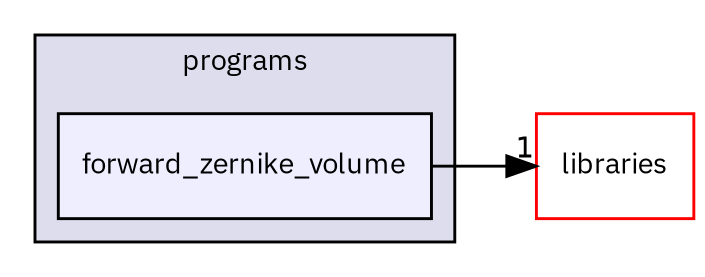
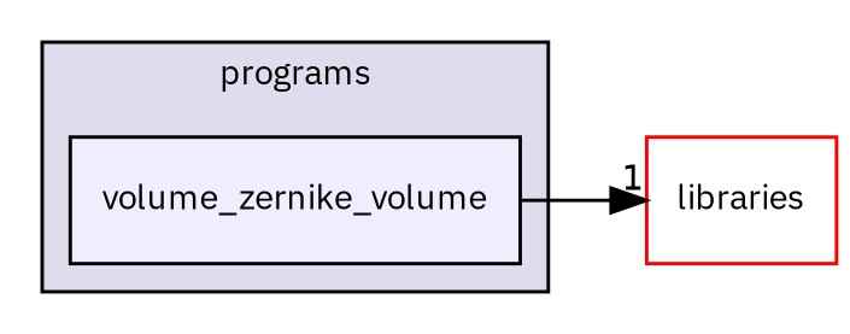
  digraph {
    compound=true
    rankdir=LR
    fontname="IBM Plex Sans"
    node [fontname="IBM Plex Sans" fontsize=10 shape=box style=filled]
-   n1 [fillcolor="#eeeeff" label=forward_zernike_volume pencolor=black]
+   n1 [fillcolor="#eeeeff" label=volume_zernike_volume pencolor=black]
    n2 [color=red fillcolor=white label=libraries]
    subgraph cluster_1 {
      bgcolor="#ddddee"
      fontsize=10
      label=programs
      pencolor=black
      n1
    }
    n1 -> n2 [headlabel=1 labeldistance=1.5 labelfontname=Helvetica labelfontsize=10 fontname="IBM Plex Sans"]
  }
